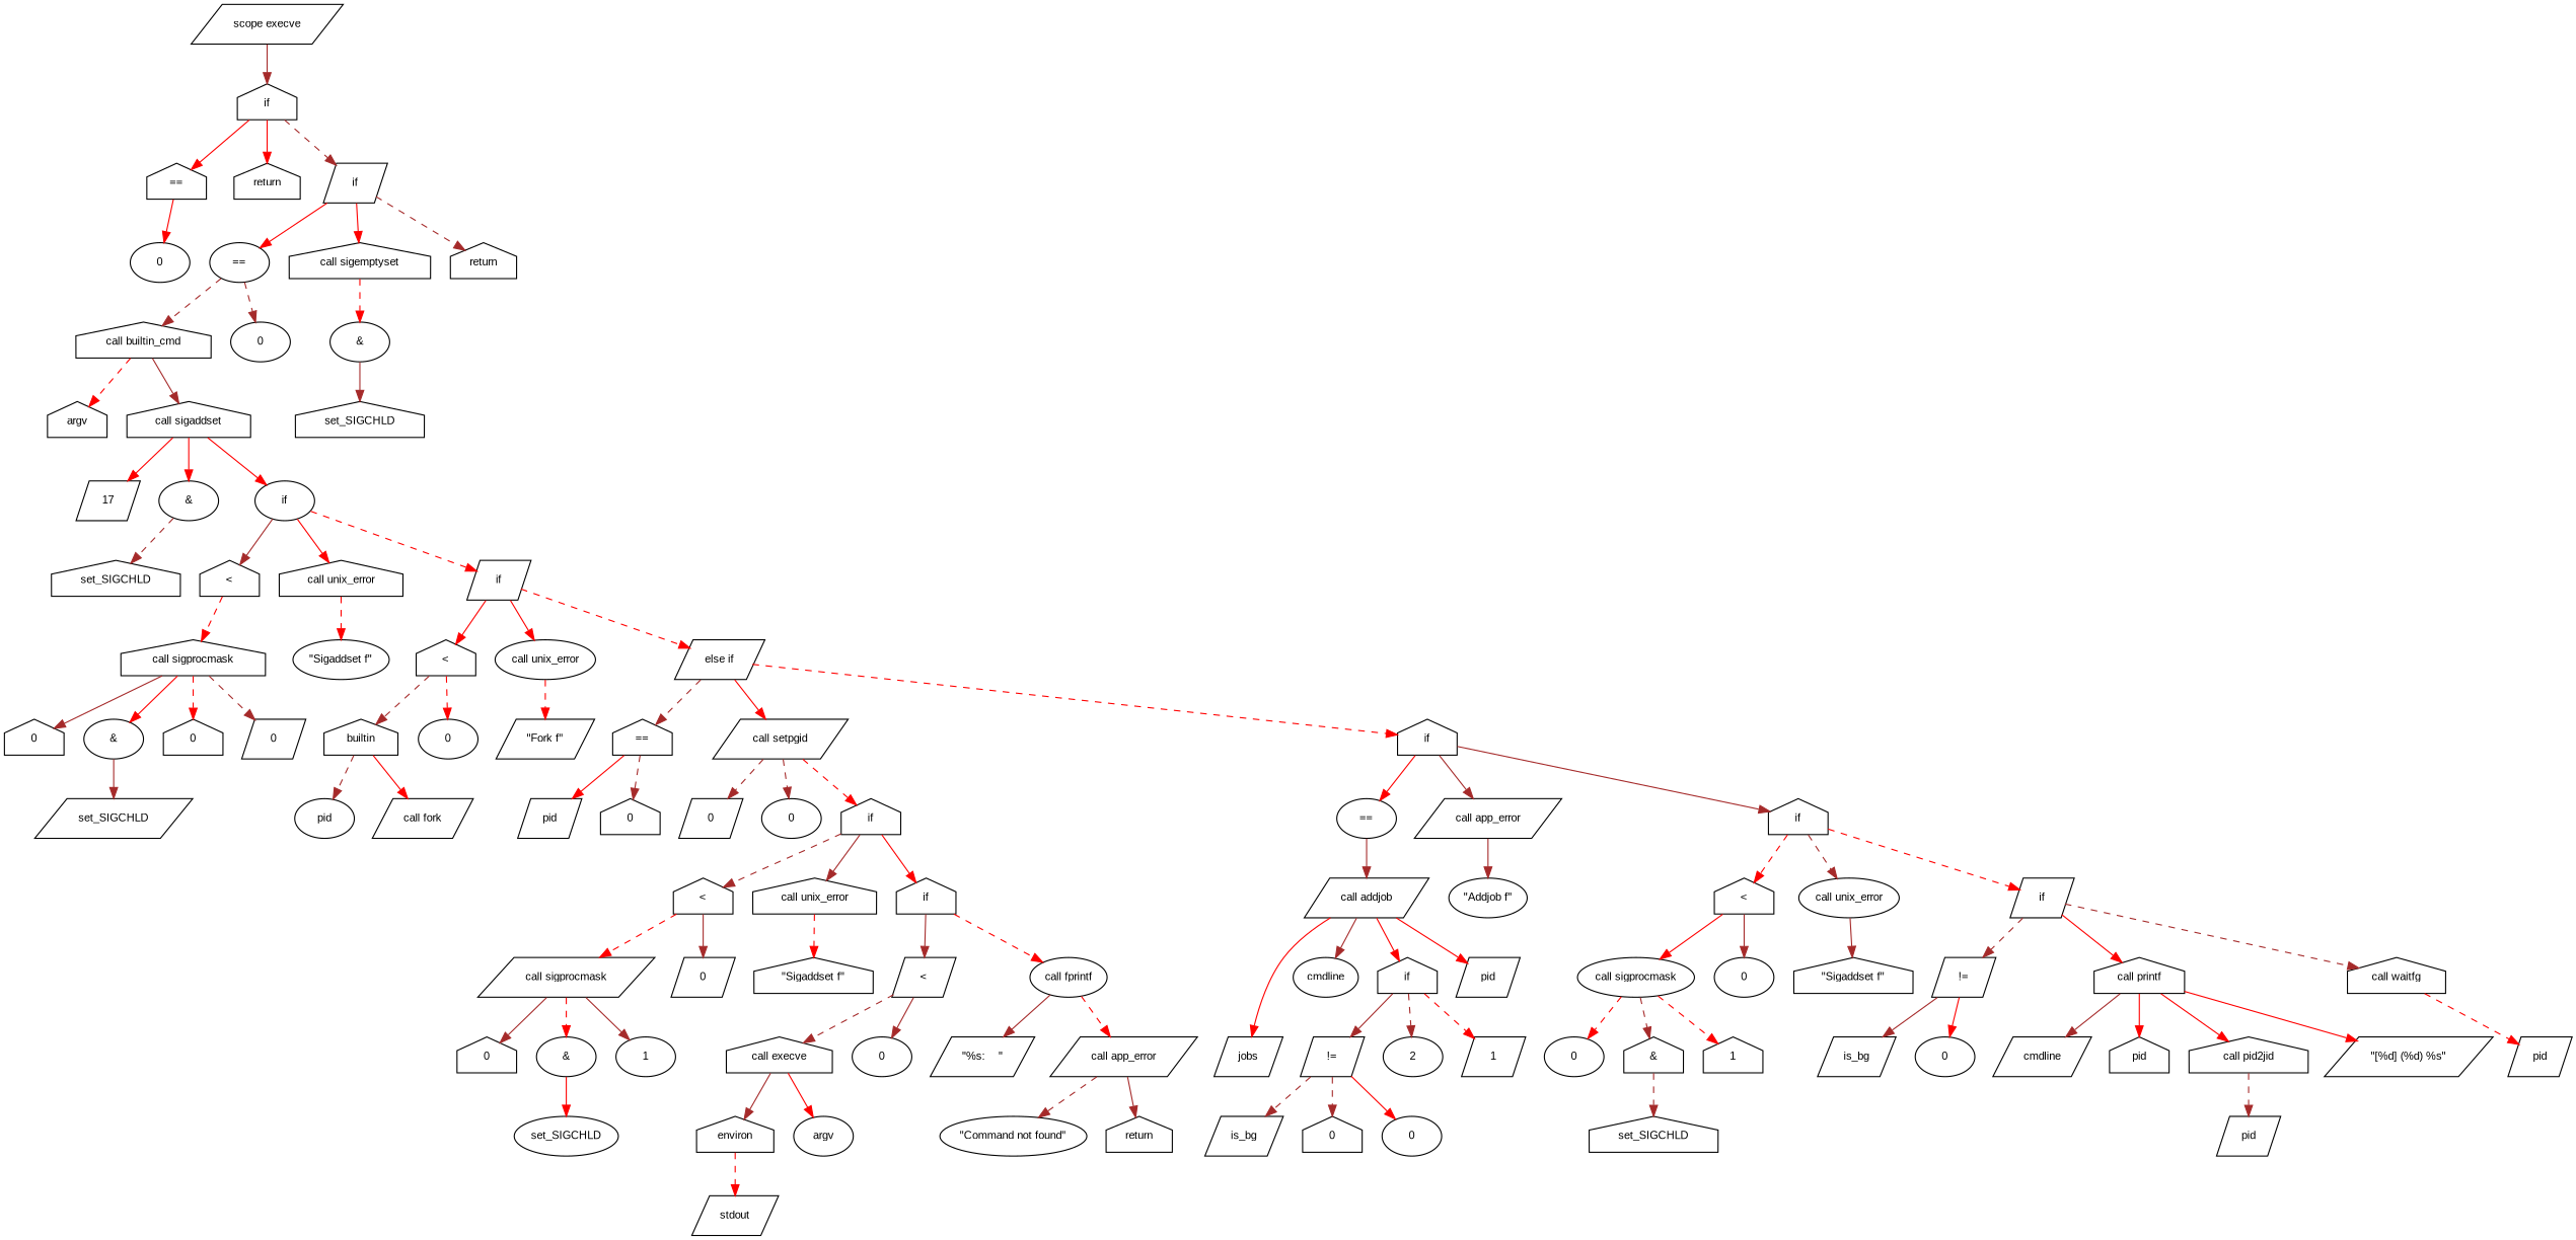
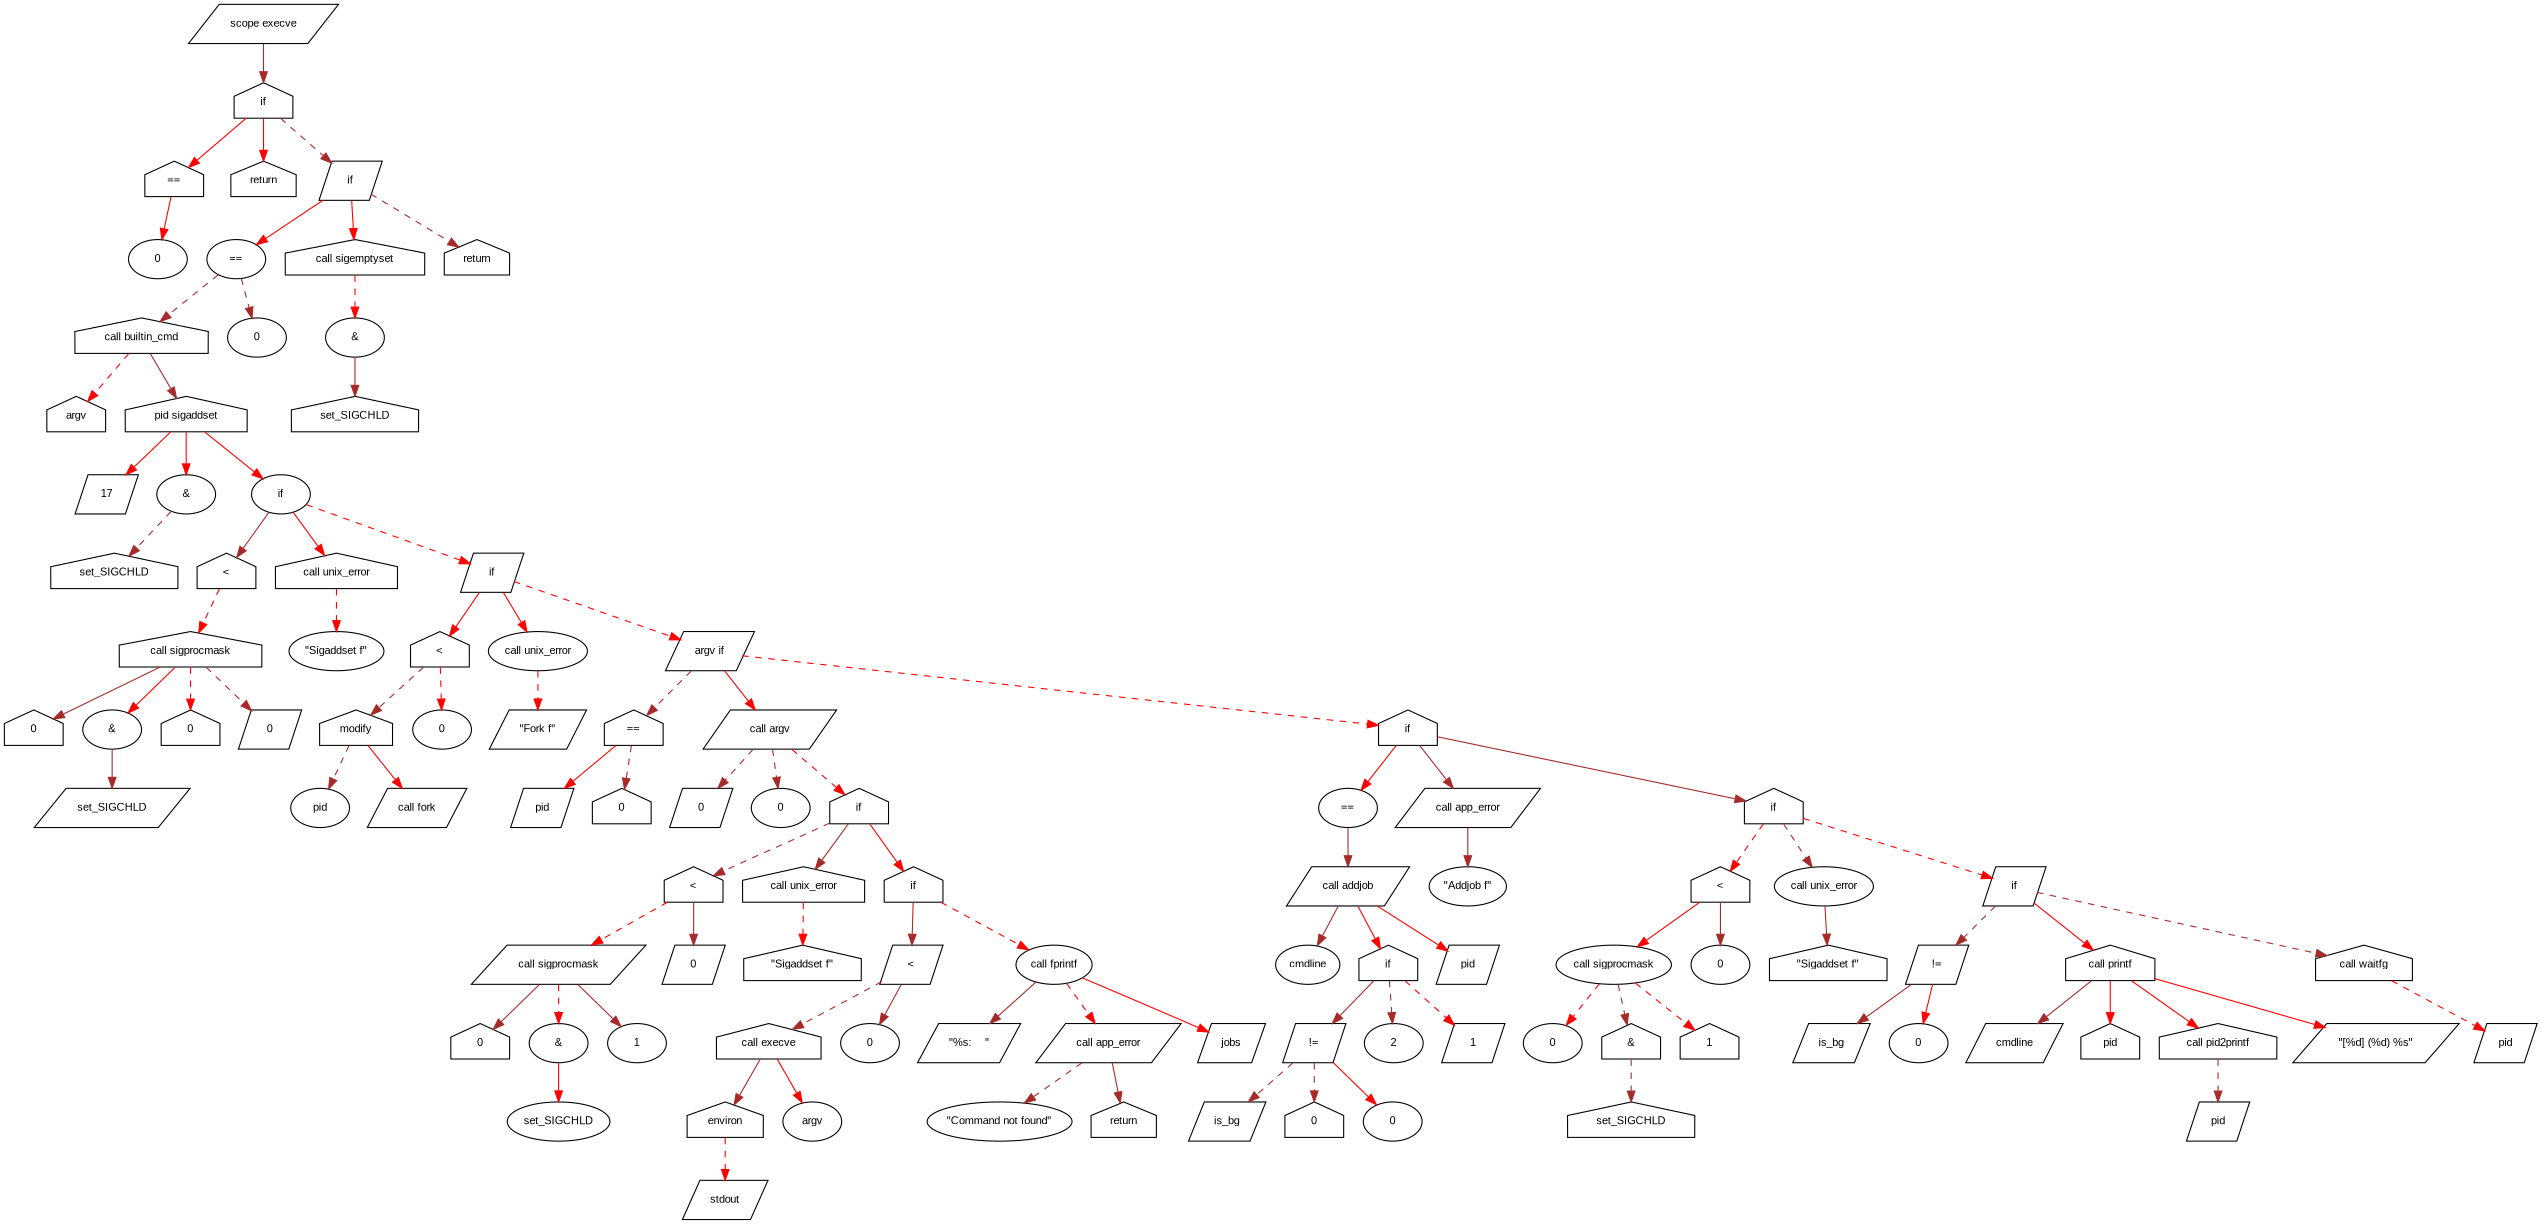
  digraph {
    fontname="Liberation Sans"
    fontsize=10
    node [fontname="Liberation Sans" fontsize=10 shape=house]
    edge [color=red fontname="Liberation Sans" fontsize=10 style=solid]
    n1 [label="scope execve" shape=parallelogram]
    n2 [label=if]
    n3 [label="=="]
    n4 [label=return]
    n5 [label=if shape=parallelogram]
    n6 [label=0 shape=ellipse]
    n7 [label="==" shape=ellipse]
    n8 [label="call sigemptyset"]
    n9 [label=return]
    n10 [label="call builtin_cmd"]
    n11 [label=0 shape=ellipse]
    n12 [label="&" shape=ellipse]
    n13 [label=argv]
-   n14 [label="call sigaddset"]
+   n14 [label="pid sigaddset"]
    n15 [label=set_SIGCHLD]
    n16 [label=17 shape=parallelogram]
    n17 [label="&" shape=ellipse]
    n18 [label=if shape=ellipse]
    n19 [label=set_SIGCHLD]
    n20 [label="<"]
    n21 [label="call unix_error"]
    n22 [label=if shape=parallelogram]
    n23 [label="call sigprocmask"]
    n24 [label="\"Sigaddset f\"" shape=ellipse]
    n25 [label="<"]
    n26 [label="call unix_error" shape=ellipse]
-   n27 [label="else if" shape=parallelogram]
+   n27 [label="argv if" shape=parallelogram]
    n28 [label=0]
    n29 [label="&" shape=ellipse]
    n30 [label=0]
    n31 [label=0 shape=parallelogram]
    n32 [label=set_SIGCHLD shape=parallelogram]
-   n33 [label=builtin]
+   n33 [label=modify]
    n34 [label=0 shape=ellipse]
    n35 [label="\"Fork f\"" shape=parallelogram]
    n36 [label="=="]
-   n37 [label="call setpgid" shape=parallelogram]
+   n37 [label="call argv" shape=parallelogram]
    n38 [label=if]
    n39 [label=pid shape=ellipse]
    n40 [label="call fork" shape=parallelogram]
    n41 [label=pid shape=parallelogram]
    n42 [label=0]
    n43 [label=0 shape=parallelogram]
    n44 [label=0 shape=ellipse]
    n45 [label=if]
    n46 [label="==" shape=ellipse]
    n47 [label="call app_error" shape=parallelogram]
    n48 [label=if]
    n49 [label="<"]
    n50 [label="call unix_error"]
    n51 [label=if]
    n52 [label="call sigprocmask" shape=parallelogram]
    n53 [label=0 shape=parallelogram]
    n54 [label="\"Sigaddset f\""]
    n55 [label="<" shape=parallelogram]
    n56 [label="call fprintf" shape=ellipse]
    n57 [label=0]
    n58 [label="&" shape=ellipse]
    n59 [label=1 shape=ellipse]
    n60 [label=set_SIGCHLD shape=ellipse]
    n61 [label="call execve"]
    n62 [label=0 shape=ellipse]
    n63 [label="\"%s:    \"" shape=parallelogram]
    n64 [label="call app_error" shape=parallelogram]
    n65 [label=environ]
    n66 [label=argv shape=ellipse]
    n67 [label=stdout shape=parallelogram]
    n68 [label="\"Command not found\"" shape=ellipse]
    n69 [label=return]
    n70 [label="call addjob" shape=parallelogram]
    n71 [label="\"Addjob f\"" shape=ellipse]
    n72 [label="<"]
    n73 [label="call unix_error" shape=ellipse]
    n74 [label=if shape=parallelogram]
    n75 [label=cmdline shape=ellipse]
    n76 [label=if]
    n77 [label=pid shape=parallelogram]
    n78 [label=jobs shape=parallelogram]
    n79 [label="!=" shape=parallelogram]
    n80 [label=2 shape=ellipse]
    n81 [label=1 shape=parallelogram]
    n82 [label=is_bg shape=parallelogram]
    n83 [label=0]
    n84 [label=0 shape=ellipse]
    n85 [label="call sigprocmask" shape=ellipse]
    n86 [label=0 shape=ellipse]
    n87 [label="\"Sigaddset f\""]
    n88 [label="!=" shape=parallelogram]
    n89 [label="call printf"]
    n90 [label="call waitfg"]
    n91 [label=0 shape=ellipse]
    n92 [label="&"]
    n93 [label=1]
    n94 [label=set_SIGCHLD]
    n95 [label=is_bg shape=parallelogram]
    n96 [label=0 shape=ellipse]
    n97 [label=cmdline shape=parallelogram]
    n98 [label=pid]
-   n99 [label="call pid2jid"]
+   n99 [label="call pid2printf"]
    n100 [label="\"[%d] (%d) %s\"" shape=parallelogram]
    n101 [label=pid shape=parallelogram]
    n102 [label=pid shape=parallelogram]
    n1 -> n2 [color=brown]
    n2 -> n3
    n2 -> n4
    n2 -> n5 [color=brown style=dashed]
    n3 -> n6
    n5 -> n7
    n5 -> n8
    n5 -> n9 [color=brown style=dashed]
    n7 -> n10 [color=brown style=dashed]
    n7 -> n11 [color=brown style=dashed]
    n8 -> n12 [style=dashed]
    n10 -> n13 [style=dashed]
    n10 -> n14 [color=brown]
    n12 -> n15 [color=brown]
    n14 -> n16
    n14 -> n17
    n14 -> n18
    n17 -> n19 [color=brown style=dashed]
    n18 -> n20 [color=brown]
    n18 -> n21
    n18 -> n22 [style=dashed]
    n20 -> n23 [style=dashed]
    n21 -> n24 [style=dashed]
    n22 -> n25
    n22 -> n26
    n22 -> n27 [style=dashed]
    n23 -> n28 [color=brown]
    n23 -> n29
    n23 -> n30 [style=dashed]
    n23 -> n31 [color=brown style=dashed]
    n25 -> n33 [color=brown style=dashed]
    n25 -> n34 [style=dashed]
    n26 -> n35 [style=dashed]
    n27 -> n36 [color=brown style=dashed]
    n27 -> n37
    n27 -> n38 [style=dashed]
    n29 -> n32 [color=brown]
    n33 -> n39 [color=brown style=dashed]
    n33 -> n40
    n36 -> n41
    n36 -> n42 [color=brown style=dashed]
    n37 -> n43 [color=brown style=dashed]
    n37 -> n44 [color=brown style=dashed]
    n37 -> n45 [style=dashed]
    n38 -> n46
    n38 -> n47 [color=brown]
    n38 -> n48 [color=brown]
    n45 -> n49 [color=brown style=dashed]
    n45 -> n50 [color=brown]
    n45 -> n51
    n46 -> n70 [color=brown]
    n47 -> n71 [color=brown]
    n48 -> n72 [style=dashed]
    n48 -> n73 [color=brown style=dashed]
    n48 -> n74 [style=dashed]
    n49 -> n52 [style=dashed]
    n49 -> n53 [color=brown]
    n50 -> n54 [style=dashed]
    n51 -> n55 [color=brown]
    n51 -> n56 [style=dashed]
    n52 -> n57 [color=brown]
    n52 -> n58 [style=dashed]
    n52 -> n59 [color=brown]
    n55 -> n61 [color=brown style=dashed]
    n55 -> n62 [color=brown]
    n56 -> n63 [color=brown]
    n56 -> n64 [style=dashed]
    n58 -> n60
    n61 -> n65 [color=brown]
    n61 -> n66
    n64 -> n68 [color=brown style=dashed]
    n64 -> n69 [color=brown]
    n65 -> n67 [style=dashed]
    n70 -> n75 [color=brown]
    n70 -> n76
    n70 -> n77
-   n70 -> n78
+   n56 -> n78
    n72 -> n85
    n72 -> n86 [color=brown]
    n73 -> n87 [color=brown]
    n74 -> n88 [color=brown style=dashed]
    n74 -> n89
    n74 -> n90 [color=brown style=dashed]
    n76 -> n79 [color=brown]
    n76 -> n80 [color=brown style=dashed]
    n76 -> n81 [style=dashed]
    n79 -> n82 [color=brown style=dashed]
    n79 -> n83 [color=brown style=dashed]
    n79 -> n84
    n85 -> n91 [style=dashed]
    n85 -> n92 [color=brown style=dashed]
    n85 -> n93 [style=dashed]
    n88 -> n95 [color=brown]
    n88 -> n96
    n89 -> n97 [color=brown]
    n89 -> n98
    n89 -> n99
    n89 -> n100
    n90 -> n101 [style=dashed]
    n92 -> n94 [color=brown style=dashed]
    n99 -> n102 [color=brown style=dashed]
  }
